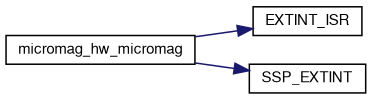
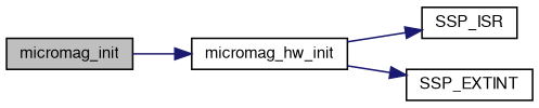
  digraph {
    rankdir=LR
    node [color=black fillcolor=white fontname=FreeSans fontsize=10 shape=record style=filled]
    edge [color=midnightblue fontname=FreeSans fontsize=10 labelfontname=FreeSans labelfontsize=10 style=solid]
-   n2 [height=0.2 label=micromag_hw_micromag width=0.4]
-   n3 [height=0.2 label=EXTINT_ISR width=0.4]
+   n1 [fillcolor=grey75 fontcolor=black height=0.2 label=micromag_init width=0.4]
+   n2 [height=0.2 label=micromag_hw_init width=0.4]
+   n3 [height=0.2 label=SSP_ISR width=0.4]
    n4 [height=0.2 label=SSP_EXTINT width=0.4]
+   n1 -> n2
    n2 -> n3
    n2 -> n4
  }
